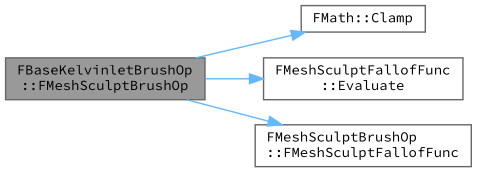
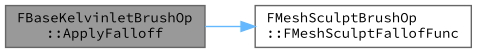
  digraph {
    fontname="Source Code Pro"
    rankdir=LR
    node [color=grey40 fillcolor=white fontname="Source Code Pro" fontsize=10 shape=box style=filled]
    edge [color=steelblue1 fontname="Source Code Pro" fontsize=10 labelfontname=Helvetica labelfontsize=10 style=solid]
-   n1 [color=gray40 fillcolor=grey60 fontcolor=black height=0.2 label="FBaseKelvinletBrushOp\l::FMeshSculptBrushOp" width=0.4]
-   n2 [height=0.2 label="FMath::Clamp" width=0.4]
-   n3 [height=0.2 label="FMeshSculptFallofFunc\l::Evaluate" width=0.4]
+   n1 [color=gray40 fillcolor=grey60 fontcolor=black height=0.2 label="FBaseKelvinletBrushOp\l::ApplyFalloff" width=0.4]
    n4 [height=0.2 label="FMeshSculptBrushOp\l::FMeshSculptFallofFunc" width=0.4]
-   n1 -> n2
-   n1 -> n3
    n1 -> n4
  }
